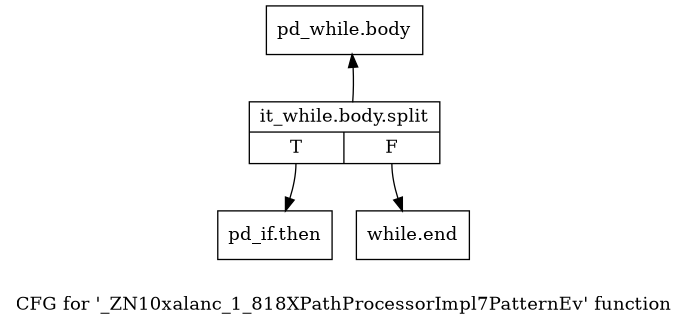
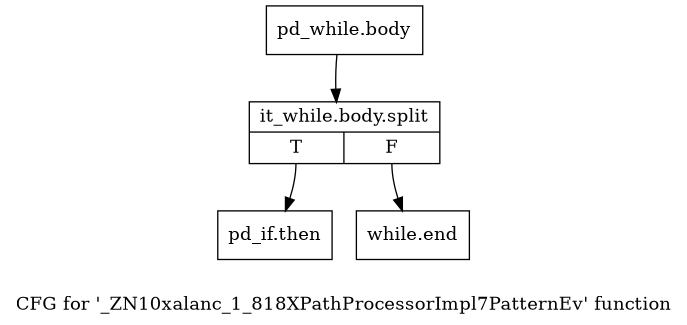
  digraph {
    label="CFG for '_ZN10xalanc_1_818XPathProcessorImpl7PatternEv' function"
    node [shape=record]
    n1 [label="{pd_while.body}"]
    n2 [label="{it_while.body.split|{<s0>T|<s1>F}}"]
    n3 [label="{pd_if.then}"]
    n4 [label="{while.end}"]
-   n2 -> n1
+   n1 -> n2
    n2 -> n3 [tailport=s0]
    n2 -> n4 [tailport=s1]
  }
